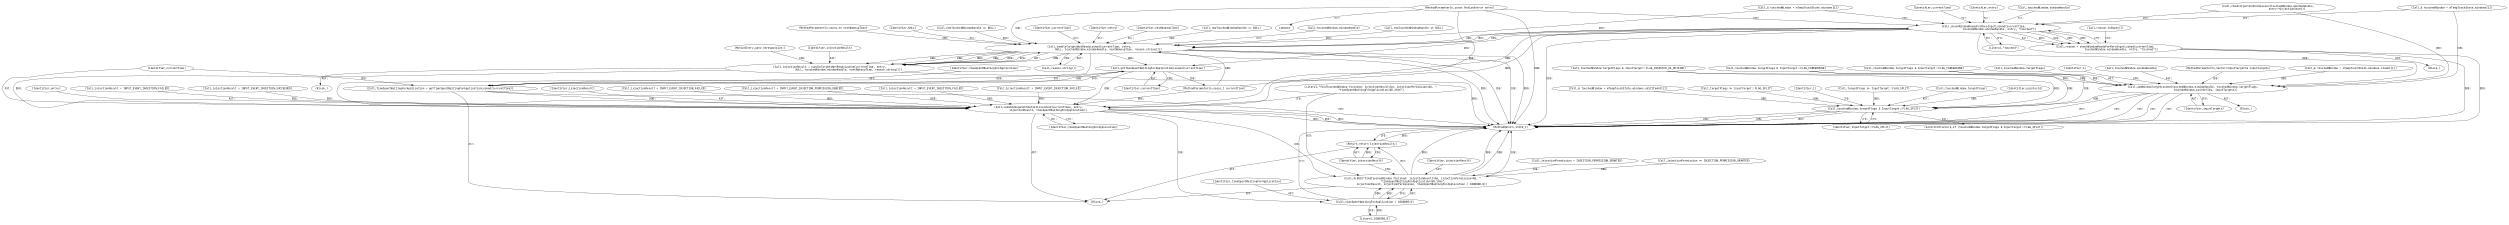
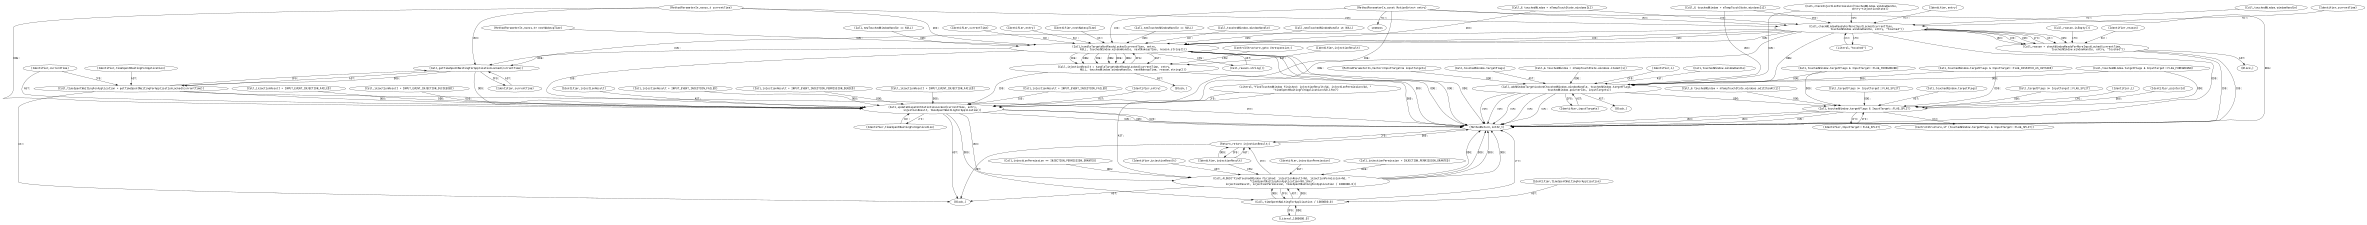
  digraph {
    fontname="JetBrains Mono"
    node [fontname="JetBrains Mono"]
    edge [fontname="JetBrains Mono"]
    n1 [label="(MethodParameterIn,const MotionEntry* entry)"]
    n2 [label="(Call,checkWindowReadyForMoreInputLocked(currentTime,\n                    touchedWindow.windowHandle, entry, \"touched\"))"]
    n3 [label="(Call,handleTargetsNotReadyLocked(currentTime, entry,\n                        NULL, touchedWindow.windowHandle, nextWakeupTime, reason.string()))"]
    n4 [label="(Call,updateDispatchStatisticsLocked(currentTime, entry,\n            injectionResult, timeSpentWaitingForApplication))"]
    n5 [label="(MethodReturn,int32_t)"]
    1000104
    n7 [label="(Call,reason = checkWindowReadyForMoreInputLocked(currentTime,\n                    touchedWindow.windowHandle, entry, \"touched\"))"]
    n8 [label="(Call,getTimeSpentWaitingForApplicationLocked(currentTime))"]
    n9 [label="(Call,addWindowTargetLocked(touchedWindow.windowHandle, touchedWindow.targetFlags,\n                touchedWindow.pointerIds, inputTargets))"]
    n10 [label="(Literal,\"touched\")"]
    n11 [label="(Call,injectionResult = handleTargetsNotReadyLocked(currentTime, entry,\n                        NULL, touchedWindow.windowHandle, nextWakeupTime, reason.string()))"]
    n12 [label="(Call,reason.string())"]
    n13 [label="(Call,ALOGD(\"findTouchedWindow finished: injectionResult=%d, injectionPermission=%d, \"\n \"timeSpentWaitingForApplication=%0.1fms\",\n            injectionResult, injectionPermission, timeSpentWaitingForApplication / 1000000.0))"]
    n14 [label="(Call,timeSpentWaitingForApplication / 1000000.0)"]
    n15 [label="(Identifier,timeSpentWaitingForApplication)"]
    n16 [label="(Block,)"]
    n17 [label="(Return,return injectionResult;)"]
    n18 [label="(Block,)"]
    n19 [label="(Call,timeSpentWaitingForApplication = getTimeSpentWaitingForApplicationLocked(currentTime))"]
    n20 [label="(Identifier,currentTime)"]
    n21 [label="(Call,touchedWindow.targetFlags & InputTarget::FLAG_SPLIT)"]
    n22 [label="(Identifier,inputTargets)"]
    n23 [label="(Block,)"]
    n24 [label="(Block,)"]
    n25 [label="(Literal,1000000.0)"]
    n26 [label="(Identifier,injectionResult)"]
    n27 [label="(Identifier,InputTarget::FLAG_SPLIT)"]
    n28 [label="(ControlStructure,if (touchedWindow.targetFlags & InputTarget::FLAG_SPLIT))"]
    n29 [label="(Call,& touchedWindow = mTempTouchState.windows.itemAt(i))"]
    n30 [label="(Identifier,currentTime)"]
    n31 [label="(Identifier,i)"]
    n32 [label="(Identifier,currentTime)"]
    n33 [label="(Call,targetFlags |= InputTarget::FLAG_SPLIT)"]
    n34 [label="(Identifier,entry)"]
    n35 [label="(Identifier,entry)"]
    n36 [label="(Literal,\"findTouchedWindow finished: injectionResult=%d, injectionPermission=%d, \"\n \"timeSpentWaitingForApplication=%0.1fms\")"]
    n37 [label="(Identifier,entry)"]
    n38 [label="(Call,injectionResult = INPUT_EVENT_INJECTION_FAILED)"]
    n39 [label="(Call,injectionResult = INPUT_EVENT_INJECTION_SUCCEEDED)"]
    n40 [label="(Identifier,injectionResult)"]
    n41 [label="(Call,touchedWindow.windowHandle)"]
    n42 [label="(Identifier,injectionResult)"]
    n43 [label="(Call,injectionResult = INPUT_EVENT_INJECTION_FAILED)"]
    n44 [label="(Call,touchedWindow.targetFlags & InputTarget::FLAG_DISPATCH_AS_OUTSIDE)"]
    n45 [label="(Call,& touchedWindow = mTempTouchState.windows[i])"]
    n46 [label="(Identifier,timeSpentWaitingForApplication)"]
    n47 [label="(Identifier,pointerId)"]
+   n48 [label="(Identifier,injectionPermission)"]
    n49 [label="(Call,& touchedWindow = mTempTouchState.windows.editItemAt(i))"]
    n50 [label="(Call,injectionResult = INPUT_EVENT_INJECTION_PERMISSION_DENIED)"]
    n51 [label="(Identifier,nextWakeupTime)"]
    n52 [label="(Call,targetFlags |= InputTarget::FLAG_SPLIT)"]
    n53 [label="(Call,newTouchedWindowHandle == NULL)"]
    n54 [label="(Call,reason.isEmpty())"]
    n55 [label="(Call,injectionPermission = INJECTION_PERMISSION_GRANTED)"]
    n56 [label="(Call,touchedWindow.windowHandle)"]
    n57 [label="(Identifier,i)"]
    n58 [label="(Call,touchedWindow.windowHandle)"]
    n59 [label="(Call,touchedWindow.targetFlags & InputTarget::FLAG_FOREGROUND)"]
+   n60 [label="(Identifier,reason)"]
    n61 [label="(Call,newTouchedWindowHandle != NULL)"]
    n62 [label="(Call,touchedWindow.targetFlags)"]
    n63 [label="(MethodParameterIn,Vector<InputTarget>& inputTargets)"]
    n64 [label="(MethodParameterIn,nsecs_t* nextWakeupTime)"]
    n65 [label="(Call,checkInjectionPermission(touchedWindow.windowHandle,\n                        entry->injectionState))"]
    n66 [label="(Call,& touchedWindow = mTempTouchState.windows[i])"]
-   n67 [label="(MotionEntry,goto Unresponsive;)"]
-   n68 [label="(Identifier,NULL)"]
+   n67 [label="(ControlStructure,goto Unresponsive;)"]
    n69 [label="(Identifier,currentTime)"]
    n70 [label="(Call,injectionResult = INPUT_EVENT_INJECTION_FAILED)"]
    n71 [label="(Identifier,timeSpentWaitingForApplication)"]
    n72 [label="(Call,touchedWindow.targetFlags & InputTarget::FLAG_FOREGROUND)"]
    n73 [label="(Identifier,injectionResult)"]
    n74 [label="(Call,touchedWindow.targetFlags)"]
    n75 [label="(Call,newTouchedWindowHandle == NULL)"]
    n76 [label="(Call,injectionPermission == INJECTION_PERMISSION_GRANTED)"]
    n77 [label="(Call,injectionResult = INPUT_EVENT_INJECTION_FAILED)"]
    n78 [label="(MethodParameterIn,nsecs_t currentTime)"]
    n1 -> n2 [label="DDG: "]
    n1 -> n3 [label="DDG: "]
    n1 -> n4 [label="DDG: "]
    n1 -> n5 [label="DDG: "]
    n1 -> 1000104 [label="AST: "]
    n2 -> n3 [label="DDG: "]
    n2 -> n3 [label="DDG: "]
    n2 -> n3 [label="DDG: "]
    n2 -> n4 [label="DDG: "]
    n2 -> n5 [label="DDG: "]
    n2 -> n7 [label="AST: "]
    n2 -> n7 [label="DDG: "]
    n2 -> n7 [label="DDG: "]
    n2 -> n7 [label="DDG: "]
    n2 -> n7 [label="DDG: "]
    n2 -> n8 [label="DDG: "]
    n2 -> n9 [label="DDG: "]
    n2 -> n10 [label="CFG: "]
    n3 -> n4 [label="DDG: "]
    n3 -> n5 [label="DDG: "]
    n3 -> n5 [label="DDG: "]
    n3 -> n5 [label="DDG: "]
    n3 -> n5 [label="DDG: "]
    n3 -> n8 [label="DDG: "]
    n3 -> n11 [label="AST: "]
    n3 -> n11 [label="DDG: "]
    n3 -> n11 [label="DDG: "]
    n3 -> n11 [label="DDG: "]
    n3 -> n11 [label="DDG: "]
    n3 -> n11 [label="DDG: "]
    n3 -> n11 [label="DDG: "]
    n3 -> n12 [label="CFG: "]
    n4 -> n5 [label="DDG: "]
    n4 -> n5 [label="DDG: "]
    n4 -> n5 [label="DDG: "]
    n4 -> n13 [label="DDG: "]
    n4 -> n14 [label="DDG: "]
    n4 -> n15 [label="CFG: "]
    n4 -> n16 [label="AST: "]
    n5 -> n17 [label="CFG: "]
    n7 -> n2 [label="CFG: "]
    n7 -> n5 [label="DDG: "]
    n7 -> n5 [label="DDG: "]
    n7 -> n18 [label="AST: "]
    n8 -> n4 [label="DDG: "]
    n8 -> n19 [label="AST: "]
    n8 -> n19 [label="DDG: "]
    n8 -> n20 [label="CFG: "]
    n9 -> n5 [label="DDG: "]
    n9 -> n5 [label="DDG: "]
    n9 -> n5 [label="DDG: "]
    n9 -> n5 [label="DDG: "]
    n9 -> n5 [label="DDG: "]
    n9 -> n21 [label="DDG: "]
    n9 -> n22 [label="CFG: "]
    n9 -> n23 [label="AST: "]
    n10 -> n2 [label="AST: "]
    n11 -> n3 [label="CFG: "]
    n11 -> n4 [label="DDG: "]
    n11 -> n5 [label="DDG: "]
    n11 -> n24 [label="AST: "]
    n12 -> n3 [label="AST: "]
    n13 -> n5 [label="DDG: "]
    n13 -> n5 [label="DDG: "]
    n13 -> n5 [label="DDG: "]
    n13 -> n5 [label="DDG: "]
    n13 -> n14 [label="CFG: "]
    n13 -> n16 [label="AST: "]
    n13 -> n17 [label="DDG: "]
    n14 -> n5 [label="CFG: "]
    n14 -> n13 [label="AST: "]
    n14 -> n13 [label="DDG: "]
    n14 -> n13 [label="DDG: "]
    n14 -> n25 [label="CFG: "]
    n15 -> n4 [label="AST: "]
    n17 -> n5 [label="DDG: "]
    n17 -> n16 [label="AST: "]
    n17 -> n26 [label="CFG: "]
    n19 -> n4 [label="DDG: "]
    n19 -> n5 [label="DDG: "]
    n19 -> n8 [label="CFG: "]
    n19 -> n16 [label="AST: "]
    n20 -> n8 [label="AST: "]
    n21 -> n5 [label="DDG: "]
    n21 -> n5 [label="DDG: "]
    n21 -> n5 [label="DDG: "]
    n21 -> n27 [label="CFG: "]
    n21 -> n28 [label="AST: "]
    n22 -> n9 [label="AST: "]
    n25 -> n14 [label="DDG: "]
    n26 -> n13 [label="CFG: "]
    n26 -> n17 [label="AST: "]
    n26 -> n17 [label="DDG: "]
    n27 -> n21 [label="CFG: "]
    n29 -> n9 [label="DDG: "]
    n30 -> n3 [label="AST: "]
    n31 -> n21 [label="CFG: "]
    n32 -> n2 [label="AST: "]
    n33 -> n21 [label="DDG: "]
    n34 -> n2 [label="AST: "]
    n35 -> n3 [label="AST: "]
    n36 -> n4 [label="CFG: "]
    n36 -> n13 [label="AST: "]
    n37 -> n4 [label="AST: "]
    n38 -> n4 [label="DDG: "]
    n39 -> n4 [label="DDG: "]
    n40 -> n13 [label="AST: "]
    n41 -> n2 [label="AST: "]
    n42 -> n4 [label="AST: "]
    n43 -> n4 [label="DDG: "]
    n44 -> n9 [label="DDG: "]
    n44 -> n21 [label="DDG: "]
    n45 -> n2 [label="DDG: "]
    n45 -> n9 [label="DDG: "]
    n46 -> n19 [label="AST: "]
    n47 -> n21 [label="DDG: "]
+   n48 -> n13 [label="AST: "]
    n49 -> n21 [label="DDG: "]
    n50 -> n4 [label="DDG: "]
    n51 -> n3 [label="AST: "]
    n52 -> n21 [label="DDG: "]
    n53 -> n3 [label="DDG: "]
    n54 -> n7 [label="CFG: "]
    n55 -> n13 [label="DDG: "]
    n56 -> n3 [label="AST: "]
    n57 -> n9 [label="CFG: "]
    n58 -> n9 [label="AST: "]
    n59 -> n9 [label="DDG: "]
    n59 -> n21 [label="DDG: "]
+   n60 -> n7 [label="AST: "]
    n61 -> n3 [label="DDG: "]
    n62 -> n21 [label="AST: "]
    n63 -> n9 [label="DDG: "]
    n64 -> n3 [label="DDG: "]
    n65 -> n2 [label="DDG: "]
    n65 -> n9 [label="DDG: "]
    n66 -> n2 [label="DDG: "]
    n66 -> n3 [label="DDG: "]
    n67 -> n11 [label="CFG: "]
-   n68 -> n3 [label="AST: "]
    n69 -> n4 [label="AST: "]
    n69 -> n19 [label="CFG: "]
    n70 -> n4 [label="DDG: "]
    n71 -> n14 [label="AST: "]
    n72 -> n9 [label="DDG: "]
    n72 -> n21 [label="DDG: "]
    n73 -> n11 [label="AST: "]
    n74 -> n9 [label="AST: "]
    n75 -> n3 [label="DDG: "]
    n76 -> n13 [label="DDG: "]
    n77 -> n4 [label="DDG: "]
    n78 -> n2 [label="DDG: "]
    n78 -> n3 [label="DDG: "]
    n78 -> n4 [label="DDG: "]
-   n8 -> n78 [label="DDG: "]
+   n78 -> n8 [label="DDG: "]
  }
